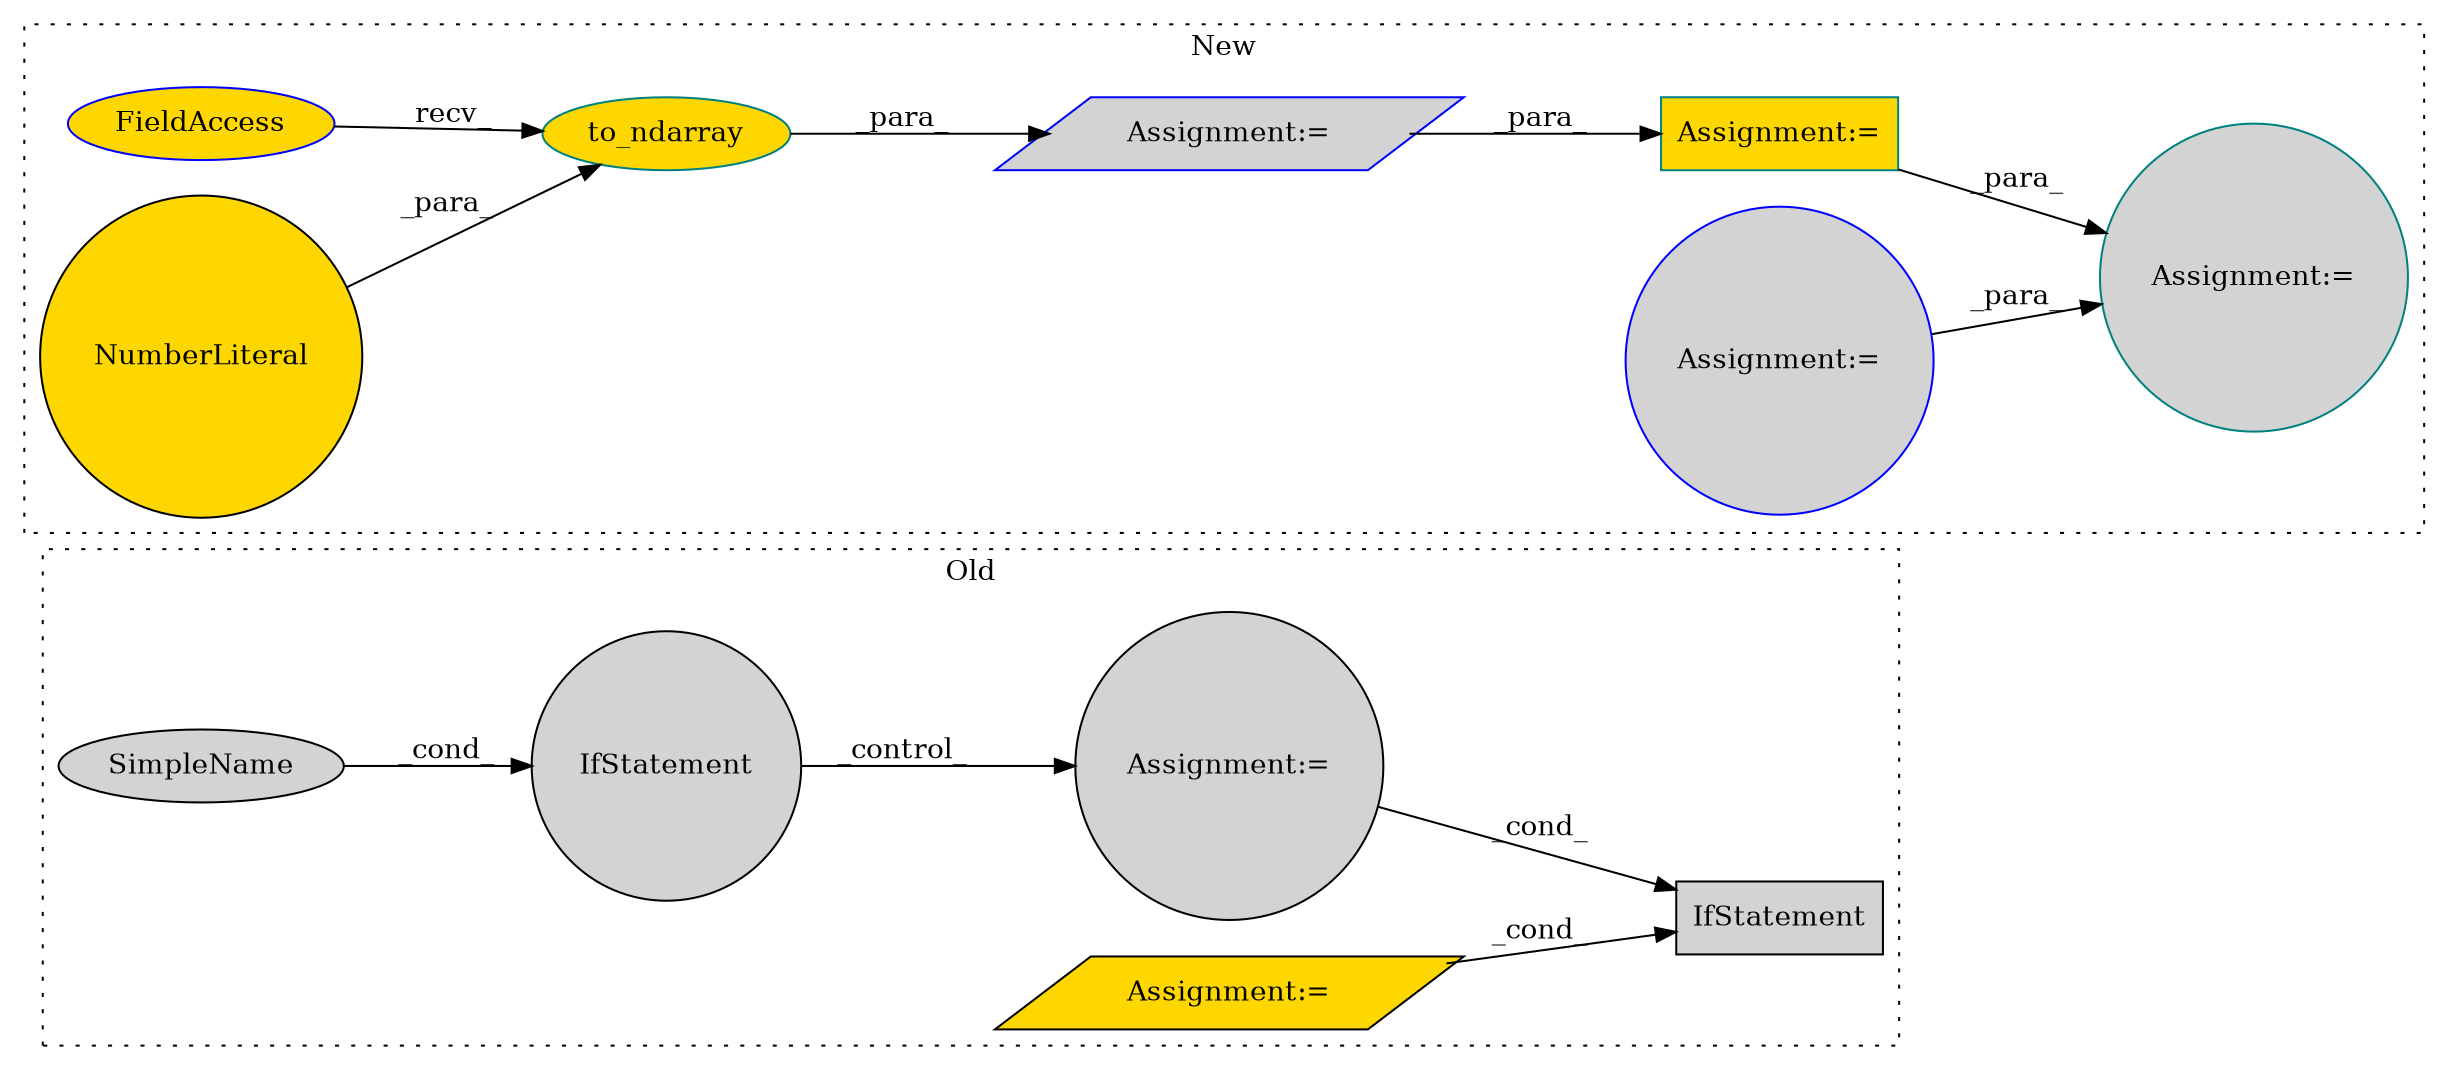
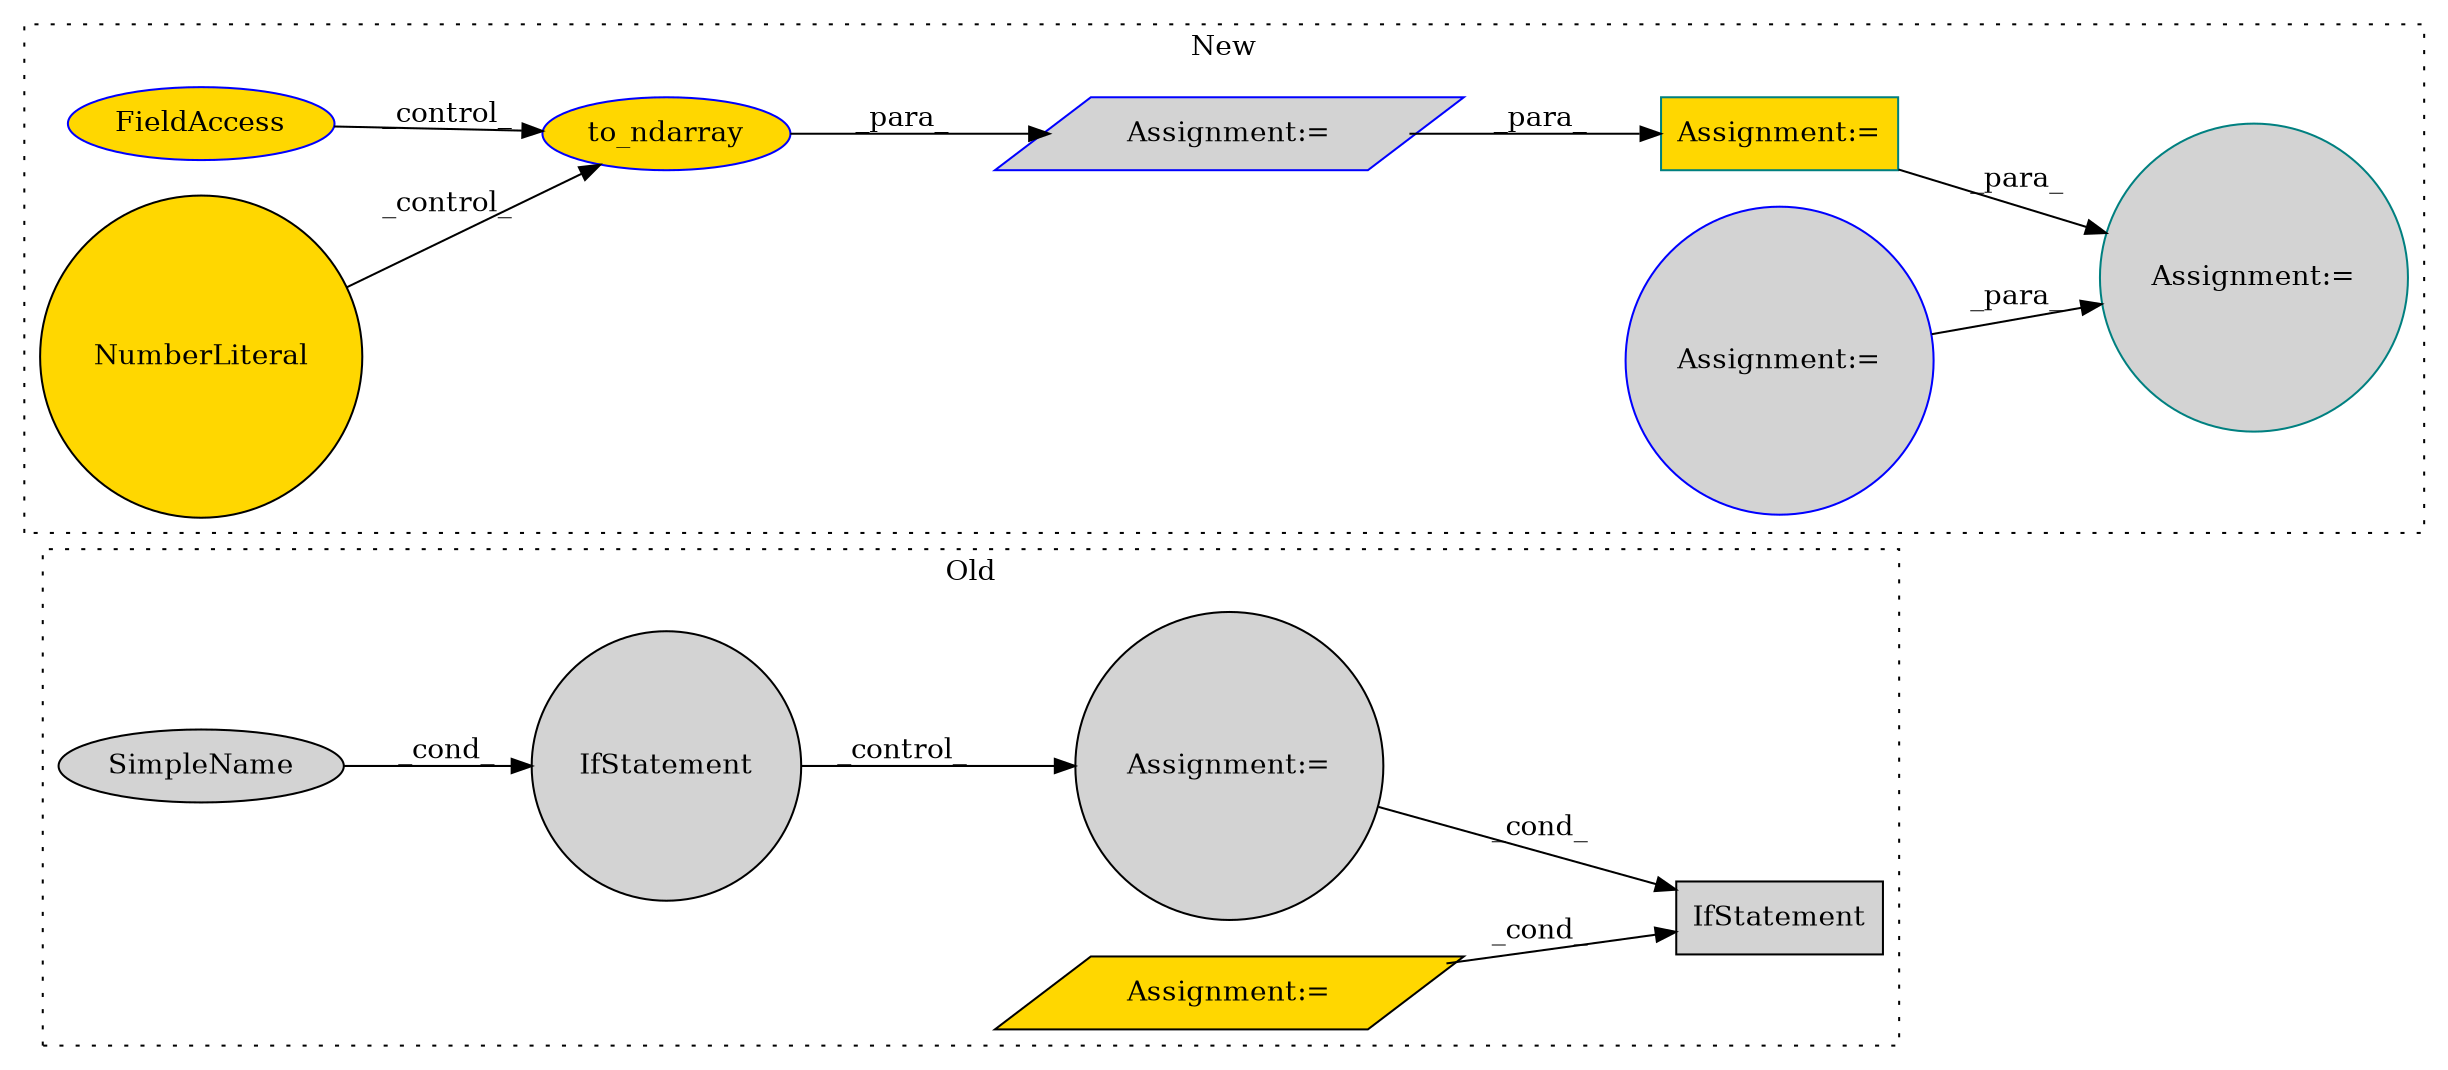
  digraph {
    rankdir=LR
    node [a=7 color=black fillcolor=lightgrey l=1 shape=circle style=filled]
    n1 [a=25 l="4,2" label=IfStatement s="8551,8579"]
    n2 [label="Assignment:=" s=8596]
    n3 [a=42 label=SimpleName shape=ellipse l=""]
    n4 [a=25 l="4,2" label=IfStatement s="9624,9686" shape=box]
    n5 [fillcolor=gold label="Assignment:=" s=9131 shape=parallelogram]
-   n6 [a=32 color=teal fillcolor=gold l="11,1" label=to_ndarray s="8871,8888" shape=ellipse]
+   n6 [a=32 color=blue fillcolor=gold l="11,1" label=to_ndarray s="8871,8888" shape=ellipse]
    n7 [a=22 color=blue fillcolor=gold l=9 label=FieldAccess s=8853 shape=ellipse]
    n8 [a=34 fillcolor=gold label=NumberLiteral s=8887]
    n9 [color=teal fillcolor=gold label="Assignment:=" s=8941 shape=box]
    n10 [color=teal l=2 label="Assignment:=" s=10527]
    n11 [color=blue label="Assignment:=" s=8852 shape=parallelogram]
    n12 [color=blue label="Assignment:=" s=9171]
    subgraph cluster_1 {
      label=Old
      style=dotted
      n1
      n2
      n3
      n4
      n5
    }
    subgraph cluster_2 {
      label=New
      style=dotted
      n6
      n7
      n8
      n9
      n10
      n11
      n12
    }
    n1 -> n2 [label=_control_]
    n2 -> n4 [label=_cond_]
    n3 -> n1 [label=_cond_]
    n5 -> n4 [label=_cond_]
    n6 -> n11 [label=_para_]
-   n7 -> n6 [label=_recv_]
-   n8 -> n6 [label=_para_]
+   n7 -> n6 [label=_control_]
+   n8 -> n6 [label=_control_]
    n9 -> n10 [label=_para_]
    n11 -> n9 [label=_para_]
    n12 -> n10 [label=_para_]
  }
